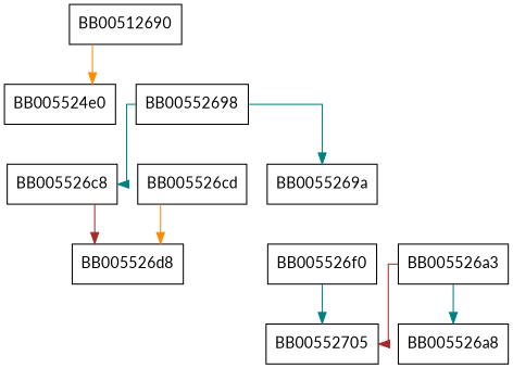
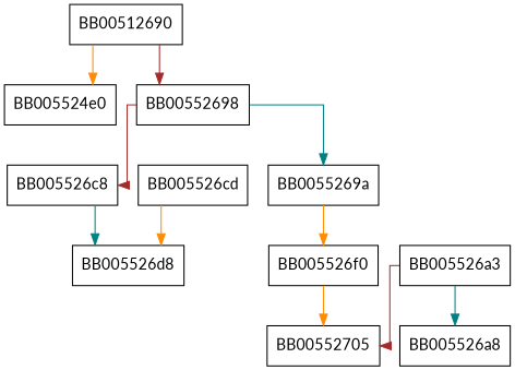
  digraph {
    fontname=Lato
    splines=ortho
    node [fontname=Lato shape=box]
    edge [color=teal fontname=Lato]
    n1 [label=BB00512690]
    n2 [label=BB005524e0]
    BB00552698
    BB005526c8
    BB0055269a
    n6 [label=BB005526d8]
    BB005526f0
    BB005526cd
    BB00552705
    BB005526a3
    BB005526a8
    n1 -> n2 [color=darkorange]
-   BB00552698 -> BB005526c8
+   n1 -> BB00552698 [color=brown]
+   BB00552698 -> BB005526c8 [color=brown]
    BB00552698 -> BB0055269a
-   BB005526c8 -> n6 [color=brown]
-   BB005526f0 -> BB00552705
+   BB005526c8 -> n6
+   BB0055269a -> BB005526f0 [color=darkorange]
+   BB005526f0 -> BB00552705 [color=darkorange]
    BB005526cd -> n6 [color=darkorange]
    BB005526a3 -> BB00552705 [color=brown]
    BB005526a3 -> BB005526a8
  }
